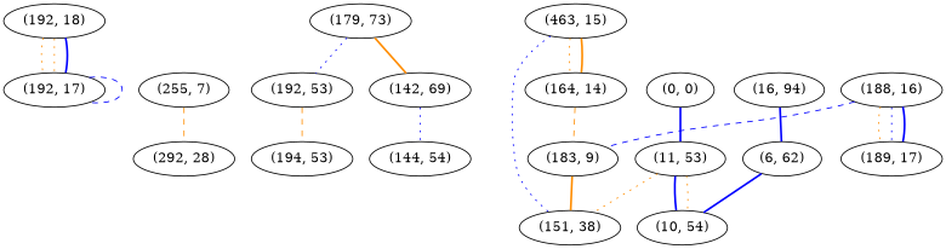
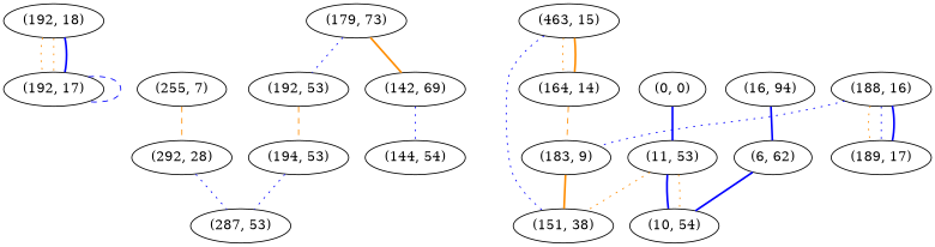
  graph {
    edge [color=blue style=dotted weight=1]
    "(192, 18)"
    "(192, 17)"
    "(194, 53)"
+   "(287, 53)"
    n5 [label="(463, 15)"]
    "(164, 14)"
    "(151, 38)"
    "(183, 9)"
    "(179, 73)"
    "(192, 53)"
    "(142, 69)"
    "(144, 54)"
    "(255, 7)"
    "(292, 28)"
    "(188, 16)"
    "(189, 17)"
    "(16, 94)"
    "(6, 62)"
    "(10, 54)"
    "(0, 0)"
    "(11, 53)"
    "(192, 18)" -- "(192, 17)" [color=darkorange]
    "(192, 18)" -- "(192, 17)" [color=darkorange]
    "(192, 18)" -- "(192, 17)" [style=bold]
    "(192, 17)" -- "(192, 17)" [style=dashed weight=2]
+   "(194, 53)" -- "(287, 53)"
    n5 -- "(164, 14)" [color=darkorange]
    n5 -- "(164, 14)" [color=darkorange style=bold]
    n5 -- "(151, 38)"
    "(164, 14)" -- "(183, 9)" [color=darkorange style=dashed]
    "(183, 9)" -- "(151, 38)" [color=darkorange style=bold]
    "(179, 73)" -- "(192, 53)"
    "(179, 73)" -- "(142, 69)" [color=darkorange style=bold]
    "(192, 53)" -- "(194, 53)" [color=darkorange style=dashed]
    "(142, 69)" -- "(144, 54)"
    "(255, 7)" -- "(292, 28)" [color=darkorange style=dashed]
-   "(188, 16)" -- "(183, 9)" [style=dashed]
+   "(292, 28)" -- "(287, 53)"
+   "(188, 16)" -- "(183, 9)"
    "(188, 16)" -- "(189, 17)" [color=darkorange]
    "(188, 16)" -- "(189, 17)"
    "(188, 16)" -- "(189, 17)" [style=bold]
    "(16, 94)" -- "(6, 62)" [style=bold]
    "(6, 62)" -- "(10, 54)" [style=bold]
    "(0, 0)" -- "(11, 53)" [style=bold weight=4]
    "(11, 53)" -- "(151, 38)" [color=darkorange]
    "(11, 53)" -- "(10, 54)" [style=bold]
    "(11, 53)" -- "(10, 54)" [color=darkorange]
  }
